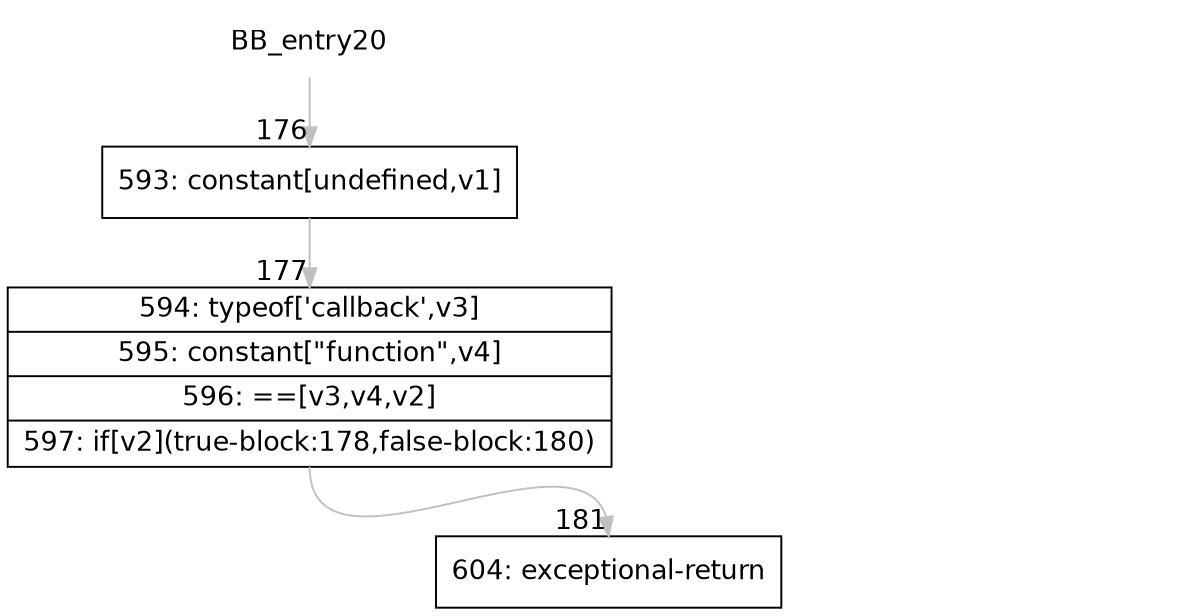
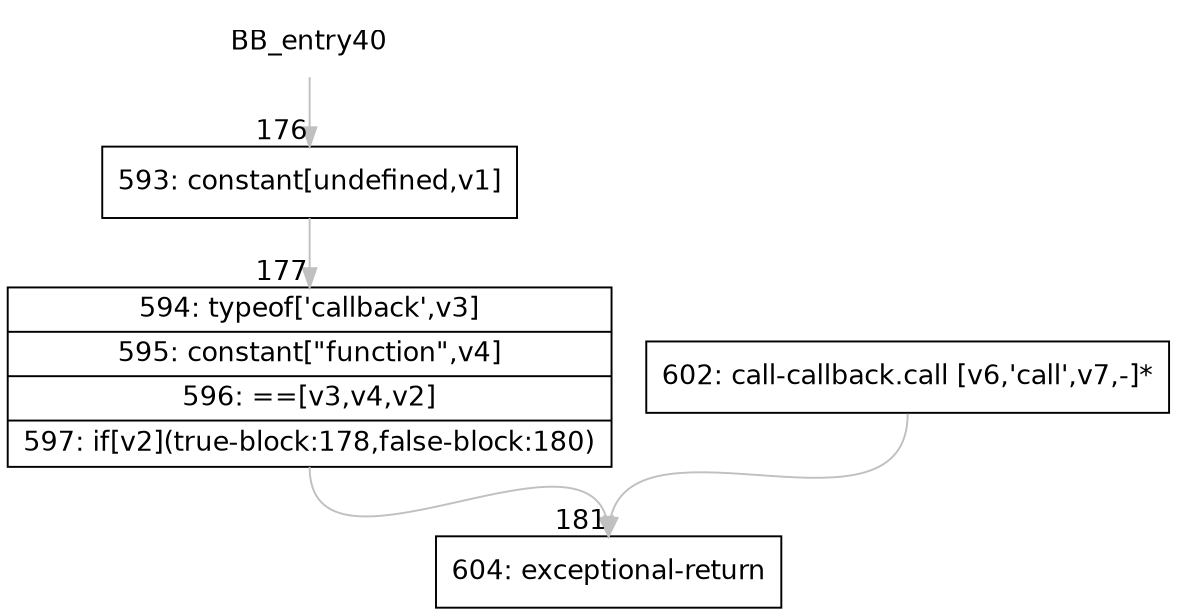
  digraph {
    fontname="DejaVu Sans"
    rankdir=TD
    node [fontname="DejaVu Sans" shape=record]
    edge [color=gray fontname="DejaVu Sans" headport=n tailport=s]
-   BB_entry20 [shape=none]
+   BB_entry20 [shape=none label=BB_entry40]
    n2 [label="{593: constant[undefined,v1]}"]
    n3 [label="{594: typeof['callback',v3]|595: constant[\"function\",v4]|596: ==[v3,v4,v2]|597: if[v2](true-block:178,false-block:180)}"]
    n4 [label="{604: exceptional-return}"]
+   n5 [label="{602: call-callback.call [v6,'call',v7,-]*}"]
    BB_entry20 -> n2 [headlabel="    176"]
    n2 -> n3 [headlabel="      177"]
    n3 -> n4 [headlabel="      181"]
+   n5 -> n4
  }
